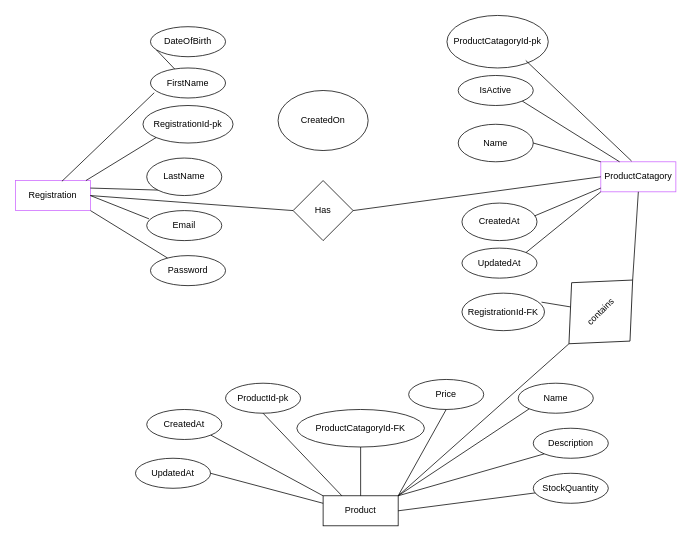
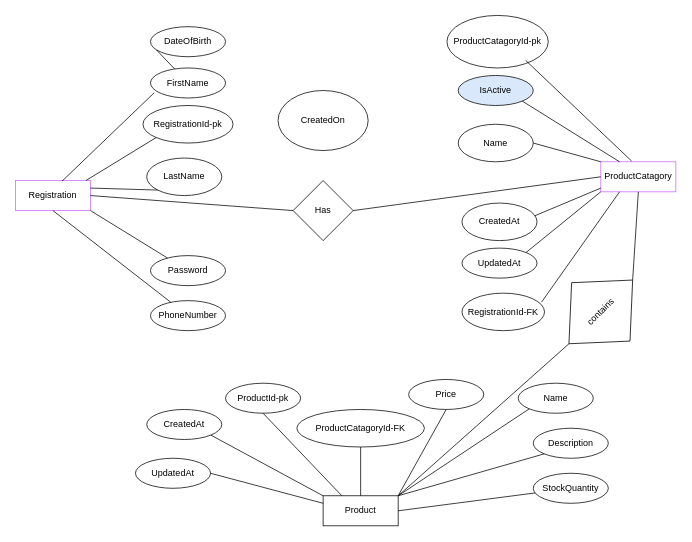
  <mxCell id="0" />
  <mxCell id="1" parent="0" />
  <mxCell id="2" value="Registration" style="whiteSpace=wrap;html=1;align=center;direction=west;strokeColor=#CC66FF;" vertex="1" parent="1"><mxGeometry x="20" y="240" width="100" height="40" as="geometry" /></mxCell>
- <mxCell id="3" value="Email" style="ellipse;whiteSpace=wrap;html=1;align=center;" vertex="1" parent="1"><mxGeometry x="195" y="280" width="100" height="40" as="geometry" /></mxCell>
  <mxCell id="4" value="FirstName" style="ellipse;whiteSpace=wrap;html=1;align=center;" vertex="1" parent="1"><mxGeometry x="200" y="90" width="100" height="40" as="geometry" /></mxCell>
  <mxCell id="5" value="DateOfBirth" style="ellipse;whiteSpace=wrap;html=1;align=center;" vertex="1" parent="1"><mxGeometry x="200" y="35" width="100" height="40" as="geometry" /></mxCell>
  <mxCell id="6" value="Password" style="ellipse;whiteSpace=wrap;html=1;align=center;" vertex="1" parent="1"><mxGeometry x="200" y="340" width="100" height="40" as="geometry" /></mxCell>
+ <mxCell id="7" value="PhoneNumber" style="ellipse;whiteSpace=wrap;html=1;align=center;" vertex="1" parent="1"><mxGeometry x="200" y="400" width="100" height="40" as="geometry" /></mxCell>
  <mxCell id="8" value="RegistrationId-pk" style="ellipse;whiteSpace=wrap;html=1;align=center;" vertex="1" parent="1"><mxGeometry x="190" y="140" width="120" height="50" as="geometry" /></mxCell>
  <mxCell id="9" value="LastName" style="ellipse;whiteSpace=wrap;html=1;align=center;" vertex="1" parent="1"><mxGeometry x="195" y="210" width="100" height="50" as="geometry" /></mxCell>
+ <mxCell id="10" value="" style="endArrow=none;html=1;rounded=0;exitX=0.5;exitY=0;exitDx=0;exitDy=0;" edge="1" parent="1" source="2" target="7"><mxGeometry relative="1" as="geometry"><mxPoint x="190" y="310" as="sourcePoint" /><mxPoint x="350" y="310" as="targetPoint" /></mxGeometry></mxCell>
  <mxCell id="11" value="" style="endArrow=none;html=1;rounded=0;exitX=0.08;exitY=0.775;exitDx=0;exitDy=0;exitPerimeter=0;" edge="1" parent="1" source="5" target="4"><mxGeometry relative="1" as="geometry"><mxPoint x="600" y="250" as="sourcePoint" /><mxPoint x="760" y="250" as="targetPoint" /></mxGeometry></mxCell>
  <mxCell id="12" value="" style="endArrow=none;html=1;rounded=0;exitX=0;exitY=0;exitDx=0;exitDy=0;" edge="1" parent="1" source="2" target="6"><mxGeometry relative="1" as="geometry"><mxPoint x="330" y="140" as="sourcePoint" /><mxPoint x="322" y="200" as="targetPoint" /></mxGeometry></mxCell>
- <mxCell id="13" value="" style="endArrow=none;html=1;rounded=0;exitX=0;exitY=0.5;exitDx=0;exitDy=0;entryX=0.03;entryY=0.275;entryDx=0;entryDy=0;entryPerimeter=0;" edge="1" parent="1" source="2" target="3"><mxGeometry relative="1" as="geometry"><mxPoint x="380" y="140" as="sourcePoint" /><mxPoint x="421" y="181" as="targetPoint" /></mxGeometry></mxCell>
  <mxCell id="14" value="" style="endArrow=none;html=1;rounded=0;exitX=0;exitY=0.75;exitDx=0;exitDy=0;entryX=0;entryY=1;entryDx=0;entryDy=0;" edge="1" parent="1" source="2" target="9"><mxGeometry relative="1" as="geometry"><mxPoint x="380" y="120" as="sourcePoint" /><mxPoint x="430" y="120" as="targetPoint" /></mxGeometry></mxCell>
  <mxCell id="15" value="" style="endArrow=none;html=1;rounded=0;exitX=0.38;exitY=0.975;exitDx=0;exitDy=0;entryX=0.05;entryY=0.825;entryDx=0;entryDy=0;exitPerimeter=0;entryPerimeter=0;" edge="1" parent="1" source="2" target="4"><mxGeometry relative="1" as="geometry"><mxPoint x="380" y="100" as="sourcePoint" /><mxPoint x="405" y="73" as="targetPoint" /></mxGeometry></mxCell>
  <mxCell id="16" value="" style="endArrow=none;html=1;rounded=0;entryX=0;entryY=1;entryDx=0;entryDy=0;exitX=0.06;exitY=1;exitDx=0;exitDy=0;exitPerimeter=0;" edge="1" parent="1" source="2" target="8"><mxGeometry relative="1" as="geometry"><mxPoint x="315" y="98" as="sourcePoint" /><mxPoint x="310" y="61" as="targetPoint" /></mxGeometry></mxCell>
  <mxCell id="17" value="ProductCatagory" style="whiteSpace=wrap;html=1;align=center;direction=west;strokeColor=#CC66FF;" vertex="1" parent="1"><mxGeometry x="800" y="215" width="100" height="40" as="geometry" /></mxCell>
- <mxCell id="18" value="IsActive" style="ellipse;whiteSpace=wrap;html=1;align=center;" vertex="1" parent="1"><mxGeometry x="610" y="100" width="100" height="40" as="geometry" /></mxCell>
+ <mxCell id="18" value="IsActive" style="ellipse;whiteSpace=wrap;html=1;align=center;fillColor=#dae8fc;" vertex="1" parent="1"><mxGeometry x="610" y="100" width="100" height="40" as="geometry" /></mxCell>
  <mxCell id="19" value="ProductCatagoryId-pk" style="ellipse;whiteSpace=wrap;html=1;align=center;" vertex="1" parent="1"><mxGeometry x="595" y="20" width="135" height="70" as="geometry" /></mxCell>
  <mxCell id="20" value="UpdatedAt" style="ellipse;whiteSpace=wrap;html=1;align=center;" vertex="1" parent="1"><mxGeometry x="615" y="330" width="100" height="40" as="geometry" /></mxCell>
  <mxCell id="21" value="CreatedAt" style="ellipse;whiteSpace=wrap;html=1;align=center;" vertex="1" parent="1"><mxGeometry x="615" y="270" width="100" height="50" as="geometry" /></mxCell>
  <mxCell id="22" value="Name" style="ellipse;whiteSpace=wrap;html=1;align=center;" vertex="1" parent="1"><mxGeometry x="610" y="165" width="100" height="50" as="geometry" /></mxCell>
  <mxCell id="23" value="" style="endArrow=none;html=1;rounded=0;exitX=1;exitY=0;exitDx=0;exitDy=0;entryX=1;entryY=0;entryDx=0;entryDy=0;" edge="1" parent="1" source="20" target="17"><mxGeometry relative="1" as="geometry"><mxPoint x="1010" y="270" as="sourcePoint" /><mxPoint x="1170" y="270" as="targetPoint" /></mxGeometry></mxCell>
  <mxCell id="24" value="" style="endArrow=none;html=1;rounded=0;exitX=0.75;exitY=1;exitDx=0;exitDy=0;entryX=1;entryY=1;entryDx=0;entryDy=0;" edge="1" parent="1" source="17" target="18"><mxGeometry relative="1" as="geometry"><mxPoint x="790" y="160" as="sourcePoint" /><mxPoint x="831" y="201" as="targetPoint" /></mxGeometry></mxCell>
  <mxCell id="25" value="" style="endArrow=none;html=1;rounded=0;exitX=1;exitY=1;exitDx=0;exitDy=0;entryX=1;entryY=0.5;entryDx=0;entryDy=0;" edge="1" parent="1" source="17" target="22"><mxGeometry relative="1" as="geometry"><mxPoint x="790" y="140" as="sourcePoint" /><mxPoint x="840" y="140" as="targetPoint" /></mxGeometry></mxCell>
  <mxCell id="26" value="" style="endArrow=none;html=1;rounded=0;exitX=0.59;exitY=1.025;exitDx=0;exitDy=0;exitPerimeter=0;" edge="1" parent="1" source="17"><mxGeometry relative="1" as="geometry"><mxPoint x="790" y="120" as="sourcePoint" /><mxPoint x="700" y="80" as="targetPoint" /></mxGeometry></mxCell>
  <mxCell id="27" value="" style="endArrow=none;html=1;rounded=0;entryX=0.97;entryY=0.34;entryDx=0;entryDy=0;entryPerimeter=0;" edge="1" parent="1" target="21"><mxGeometry relative="1" as="geometry"><mxPoint x="800" y="250" as="sourcePoint" /><mxPoint x="720" y="81" as="targetPoint" /></mxGeometry></mxCell>
  <mxCell id="28" value="RegistrationId-FK" style="ellipse;whiteSpace=wrap;html=1;align=center;" vertex="1" parent="1"><mxGeometry x="615" y="390" width="110" height="50" as="geometry" /></mxCell>
- <mxCell id="29" value="" style="endArrow=none;html=1;rounded=0;exitX=0.964;exitY=0.24;exitDx=0;exitDy=0;exitPerimeter=0;" edge="1" parent="1" source="28" target="47"><mxGeometry relative="1" as="geometry"><mxPoint x="286" y="171" as="sourcePoint" /><mxPoint x="297" y="143" as="targetPoint" /></mxGeometry></mxCell>
+ <mxCell id="29" value="" style="endArrow=none;html=1;rounded=0;exitX=0.964;exitY=0.24;exitDx=0;exitDy=0;entryX=0.75;entryY=0;entryDx=0;entryDy=0;exitPerimeter=0;" edge="1" parent="1" source="28" target="17"><mxGeometry relative="1" as="geometry"><mxPoint x="286" y="171" as="sourcePoint" /><mxPoint x="297" y="143" as="targetPoint" /></mxGeometry></mxCell>
  <mxCell id="30" value="Product" style="rounded=0;whiteSpace=wrap;html=1;" vertex="1" parent="1"><mxGeometry x="430" y="660" width="100" height="40" as="geometry" /></mxCell>
  <mxCell id="31" value="ProductId-pk" style="ellipse;whiteSpace=wrap;html=1;align=center;" vertex="1" parent="1"><mxGeometry x="300" y="510" width="100" height="40" as="geometry" /></mxCell>
  <mxCell id="32" value="Name" style="ellipse;whiteSpace=wrap;html=1;align=center;" vertex="1" parent="1"><mxGeometry x="690" y="510" width="100" height="40" as="geometry" /></mxCell>
  <mxCell id="33" value="ProductCatagoryId-FK" style="ellipse;whiteSpace=wrap;html=1;align=center;" vertex="1" parent="1"><mxGeometry x="395" y="545" width="170" height="50" as="geometry" /></mxCell>
  <mxCell id="34" value="StockQuantity" style="ellipse;whiteSpace=wrap;html=1;align=center;" vertex="1" parent="1"><mxGeometry x="710" y="630" width="100" height="40" as="geometry" /></mxCell>
  <mxCell id="35" value="Price" style="ellipse;whiteSpace=wrap;html=1;align=center;" vertex="1" parent="1"><mxGeometry x="544" y="505" width="100" height="40" as="geometry" /></mxCell>
  <mxCell id="36" value="Description" style="ellipse;whiteSpace=wrap;html=1;align=center;" vertex="1" parent="1"><mxGeometry x="710" y="570" width="100" height="40" as="geometry" /></mxCell>
  <mxCell id="37" value="CreatedAt" style="ellipse;whiteSpace=wrap;html=1;align=center;" vertex="1" parent="1"><mxGeometry x="195" y="545" width="100" height="40" as="geometry" /></mxCell>
  <mxCell id="38" value="UpdatedAt" style="ellipse;whiteSpace=wrap;html=1;align=center;" vertex="1" parent="1"><mxGeometry x="180" y="610" width="100" height="40" as="geometry" /></mxCell>
  <mxCell id="39" value="" style="endArrow=none;html=1;rounded=0;exitX=0;exitY=1;exitDx=0;exitDy=0;" edge="1" parent="1" source="36"><mxGeometry width="50" height="50" relative="1" as="geometry"><mxPoint x="378" y="387" as="sourcePoint" /><mxPoint x="530" y="660" as="targetPoint" /></mxGeometry></mxCell>
  <mxCell id="40" value="" style="endArrow=none;html=1;rounded=0;entryX=1;entryY=0.5;entryDx=0;entryDy=0;" edge="1" parent="1" source="34" target="30"><mxGeometry width="50" height="50" relative="1" as="geometry"><mxPoint x="504" y="480" as="sourcePoint" /><mxPoint x="515" y="360" as="targetPoint" /></mxGeometry></mxCell>
  <mxCell id="41" value="" style="endArrow=none;html=1;rounded=0;exitX=0;exitY=1;exitDx=0;exitDy=0;" edge="1" parent="1" source="32"><mxGeometry width="50" height="50" relative="1" as="geometry"><mxPoint x="715" y="614" as="sourcePoint" /><mxPoint x="530" y="660" as="targetPoint" /></mxGeometry></mxCell>
  <mxCell id="42" value="" style="endArrow=none;html=1;rounded=0;exitX=0.5;exitY=1;exitDx=0;exitDy=0;" edge="1" parent="1" source="35"><mxGeometry width="50" height="50" relative="1" as="geometry"><mxPoint x="685" y="554" as="sourcePoint" /><mxPoint x="530" y="660" as="targetPoint" /></mxGeometry></mxCell>
  <mxCell id="43" value="" style="endArrow=none;html=1;rounded=0;exitX=0.5;exitY=1;exitDx=0;exitDy=0;entryX=0.5;entryY=0;entryDx=0;entryDy=0;" edge="1" parent="1" source="33" target="30"><mxGeometry width="50" height="50" relative="1" as="geometry"><mxPoint x="604" y="555" as="sourcePoint" /><mxPoint x="540" y="670" as="targetPoint" /></mxGeometry></mxCell>
  <mxCell id="44" value="" style="endArrow=none;html=1;rounded=0;exitX=0.5;exitY=1;exitDx=0;exitDy=0;entryX=0.25;entryY=0;entryDx=0;entryDy=0;" edge="1" parent="1" source="31" target="30"><mxGeometry width="50" height="50" relative="1" as="geometry"><mxPoint x="490" y="605" as="sourcePoint" /><mxPoint x="490" y="670" as="targetPoint" /></mxGeometry></mxCell>
  <mxCell id="45" value="" style="endArrow=none;html=1;rounded=0;exitX=1;exitY=1;exitDx=0;exitDy=0;entryX=0;entryY=0;entryDx=0;entryDy=0;" edge="1" parent="1" source="37" target="30"><mxGeometry width="50" height="50" relative="1" as="geometry"><mxPoint x="360" y="560" as="sourcePoint" /><mxPoint x="465" y="670" as="targetPoint" /></mxGeometry></mxCell>
  <mxCell id="46" value="" style="endArrow=none;html=1;rounded=0;exitX=1;exitY=0.5;exitDx=0;exitDy=0;" edge="1" parent="1" source="38"><mxGeometry width="50" height="50" relative="1" as="geometry"><mxPoint x="290" y="589" as="sourcePoint" /><mxPoint x="430" y="670" as="targetPoint" /></mxGeometry></mxCell>
  <mxCell id="47" value="contains" style="rhombus;whiteSpace=wrap;html=1;rotation=-45;" vertex="1" parent="1"><mxGeometry x="740" y="360" width="120" height="110" as="geometry" /></mxCell>
  <mxCell id="48" value="" style="endArrow=none;html=1;rounded=0;exitX=1;exitY=0.5;exitDx=0;exitDy=0;entryX=0.5;entryY=0;entryDx=0;entryDy=0;" edge="1" parent="1" source="47" target="17"><mxGeometry relative="1" as="geometry"><mxPoint x="731" y="402" as="sourcePoint" /><mxPoint x="835" y="265" as="targetPoint" /></mxGeometry></mxCell>
  <mxCell id="49" value="" style="endArrow=none;html=1;rounded=0;exitX=1;exitY=0;exitDx=0;exitDy=0;entryX=0;entryY=0.5;entryDx=0;entryDy=0;" edge="1" parent="1" source="30" target="47"><mxGeometry relative="1" as="geometry"><mxPoint x="888" y="429" as="sourcePoint" /><mxPoint x="860" y="265" as="targetPoint" /></mxGeometry></mxCell>
  <mxCell id="50" value="Has" style="rhombus;whiteSpace=wrap;html=1;" vertex="1" parent="1"><mxGeometry x="390" y="240" width="80" height="80" as="geometry" /></mxCell>
  <mxCell id="51" value="" style="endArrow=none;html=1;rounded=0;exitX=0;exitY=0.5;exitDx=0;exitDy=0;entryX=0;entryY=0.5;entryDx=0;entryDy=0;" edge="1" parent="1" source="2" target="50"><mxGeometry relative="1" as="geometry"><mxPoint x="80" y="290" as="sourcePoint" /><mxPoint x="237" y="412" as="targetPoint" /></mxGeometry></mxCell>
  <mxCell id="52" value="" style="endArrow=none;html=1;rounded=0;exitX=1;exitY=0.5;exitDx=0;exitDy=0;entryX=1;entryY=0.5;entryDx=0;entryDy=0;" edge="1" parent="1" source="50" target="17"><mxGeometry relative="1" as="geometry"><mxPoint y="270" as="sourcePoint" x="130" /><mxPoint x="400" y="290" as="targetPoint" /></mxGeometry></mxCell>
  <mxCell id="53" value="CreatedOn" style="ellipse;whiteSpace=wrap;html=1;" vertex="1" parent="1"><mxGeometry x="370" y="120" width="120" height="80" as="geometry" /></mxCell>
